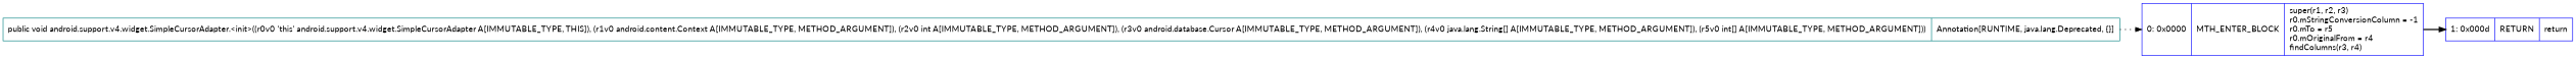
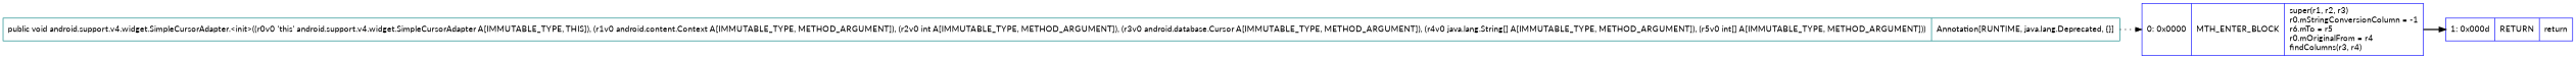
  digraph {
    rankdir=LR
    fontname=Lato
    node [shape=record color=blue fontname=Lato]
    edge [fontname=Lato]
-   n1 [label="{0\:\ 0x0000|MTH_ENTER_BLOCK\l|super(r1, r2, r3)\lr0.mStringConversionColumn = \-1\lr0.mTo = r5\lr0.mOriginalFrom = r4\lfindColumns(r3, r4)\l}"]
+   n1 [label="{0\:\ 0x0000|MTH_ENTER_BLOCK\l|super(r1, r2, r3)\lr0.mStringConversionColumn = \-1\lr6.mTo = r5\lr0.mOriginalFrom = r4\lfindColumns(r3, r4)\l}"]
    n2 [label="{1\:\ 0x000d|RETURN\l|return\l}"]
    n3 [label="{public void android.support.v4.widget.SimpleCursorAdapter.\<init\>((r0v0 'this' android.support.v4.widget.SimpleCursorAdapter A[IMMUTABLE_TYPE, THIS]), (r1v0 android.content.Context A[IMMUTABLE_TYPE, METHOD_ARGUMENT]), (r2v0 int A[IMMUTABLE_TYPE, METHOD_ARGUMENT]), (r3v0 android.database.Cursor A[IMMUTABLE_TYPE, METHOD_ARGUMENT]), (r4v0 java.lang.String[] A[IMMUTABLE_TYPE, METHOD_ARGUMENT]), (r5v0 int[] A[IMMUTABLE_TYPE, METHOD_ARGUMENT]))  | Annotation[RUNTIME, java.lang.Deprecated, \{\}]\l}" color=teal]
    n1 -> n2 [style=bold]
    n3 -> n1 [style=dotted]
  }
